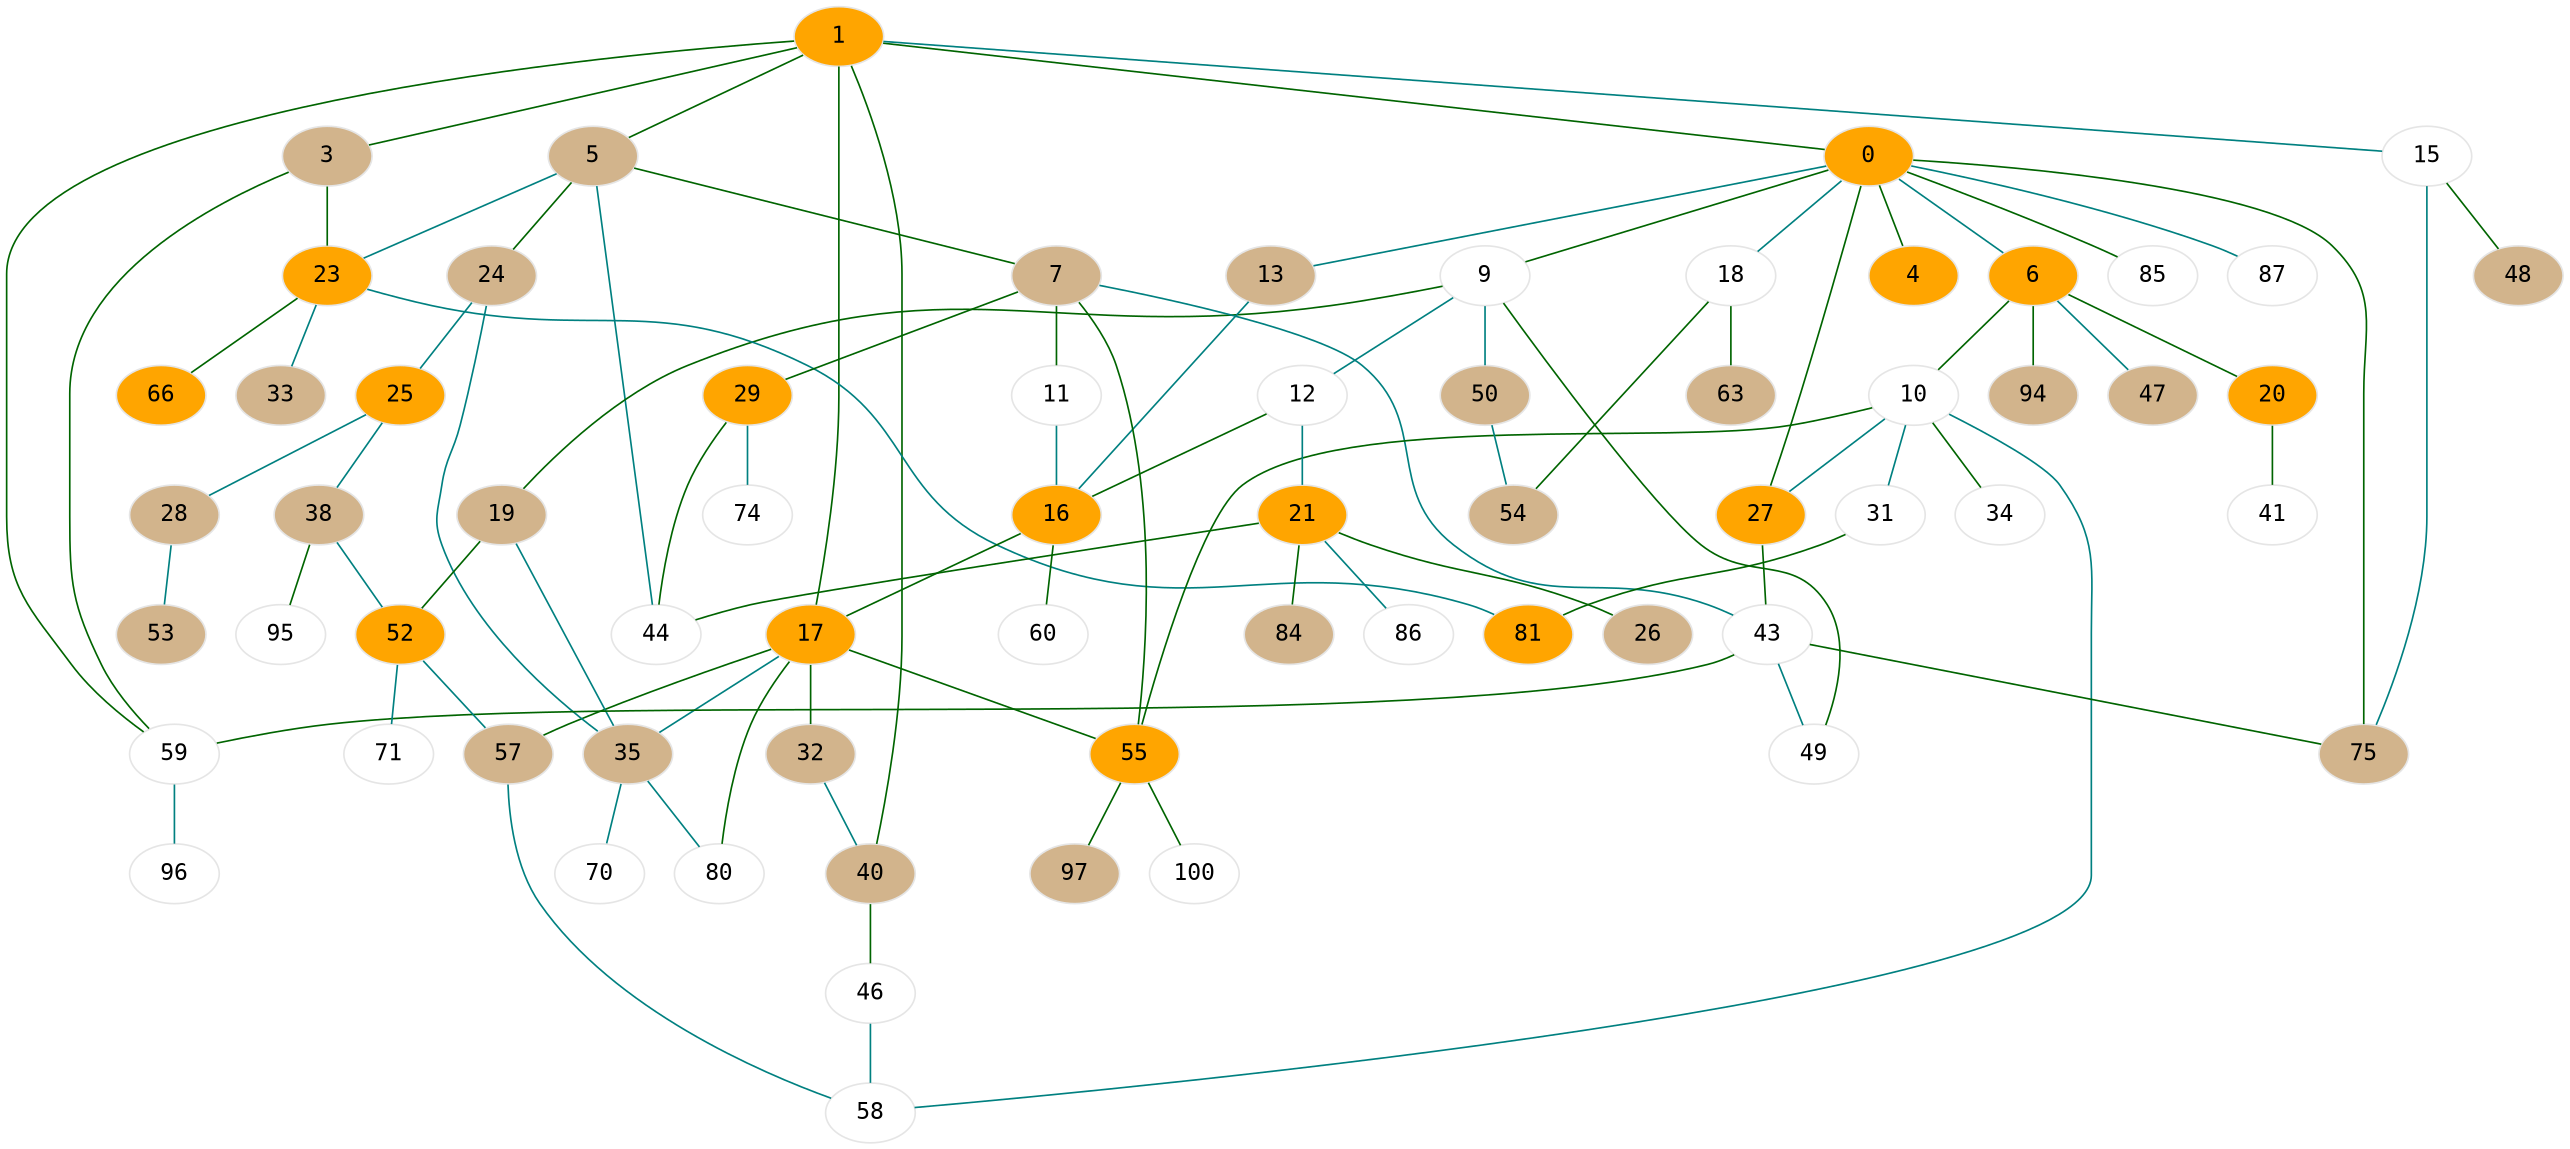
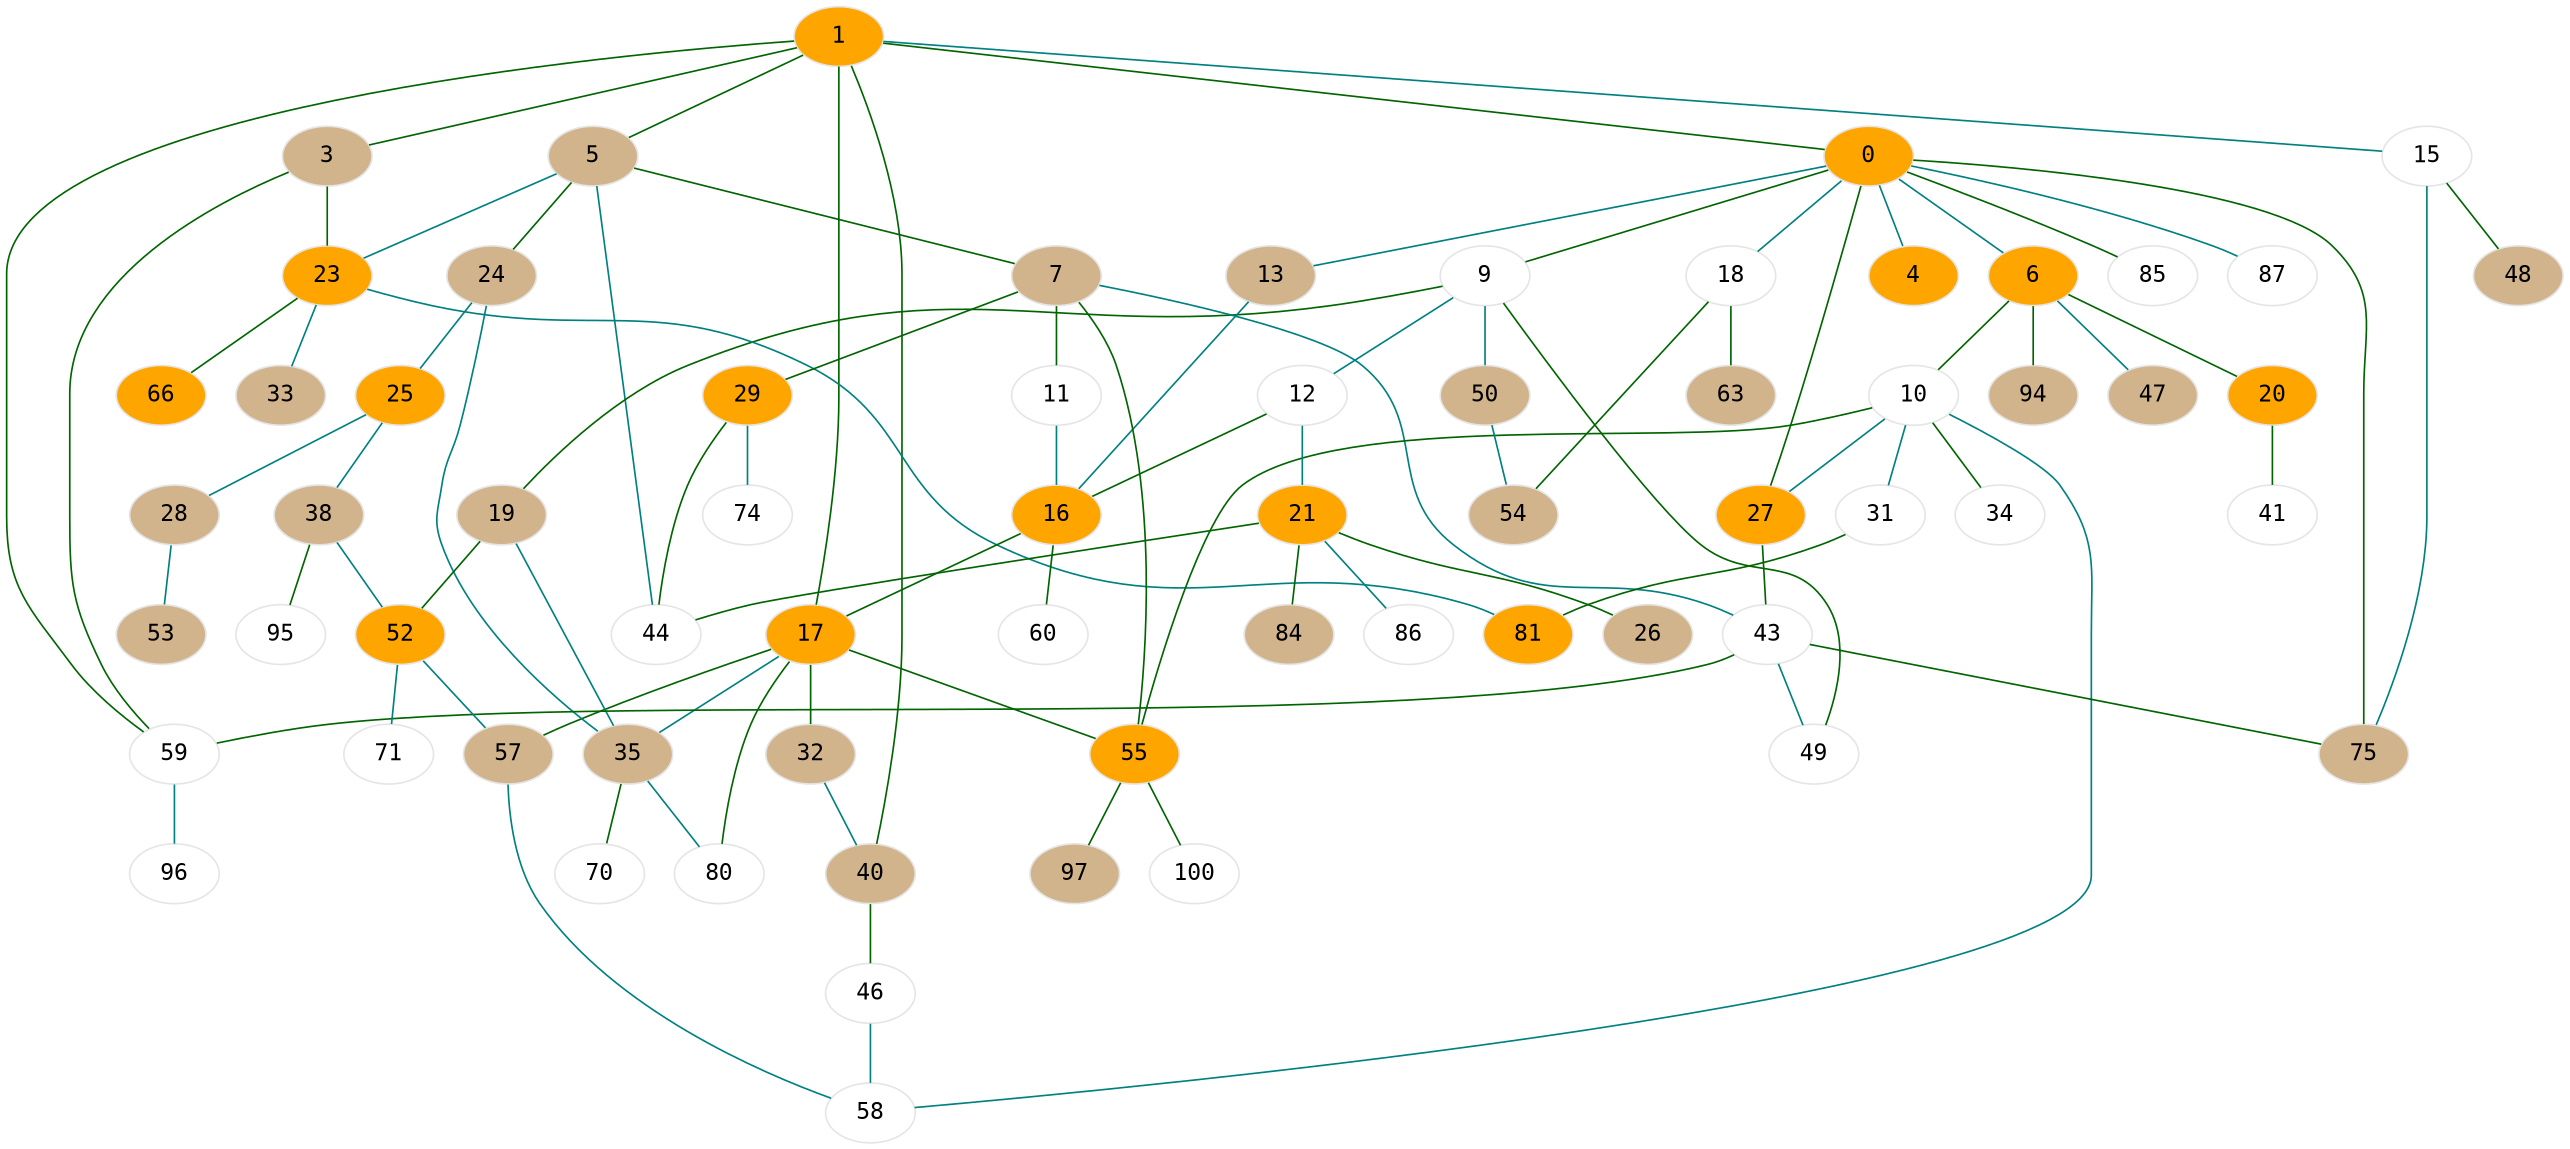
  graph {
    fontname="DejaVu Sans Mono"
    node [color=gray90 fillcolor=white fontname="DejaVu Sans Mono" style=filled]
    edge [color=darkgreen fontname="DejaVu Sans Mono"]
    1 [fillcolor=orange super="+77"]
    n2 [fillcolor=orange label=0 super="+51"]
    3 [fillcolor=tan]
    5 [fillcolor=tan super="+37"]
    15 [super="+39"]
    17 [fillcolor=orange super="+42"]
    40 [fillcolor=tan super="+83"]
    59 [super="+69"]
    4 [fillcolor=orange super="+78"]
    6 [fillcolor=orange super="+8"]
    9 [super="+36"]
    13 [fillcolor=tan]
    18 [super="+61"]
    27 [fillcolor=orange]
    75 [fillcolor=tan]
    85
    87
    23 [fillcolor=orange super="+72"]
    7 [fillcolor=tan super="+30"]
    24 [fillcolor=tan]
    44
    48 [fillcolor=tan]
    55 [fillcolor=orange super="+73"]
    32 [fillcolor=tan super="+82"]
    35 [fillcolor=tan super="+79"]
    57 [fillcolor=tan super="+99"]
    80
    46 [super="+92"]
    96
    10 [super="+14"]
    20 [fillcolor=orange]
    47 [fillcolor=tan]
    94 [fillcolor=tan]
    12
    19 [fillcolor=tan super="+89"]
    49 [super="+91"]
    50 [fillcolor=tan]
    16 [fillcolor=orange super="+76"]
    54 [fillcolor=tan super="+65"]
    63 [fillcolor=tan]
    43 [super="+88"]
    33 [fillcolor=tan super="+45"]
    66 [fillcolor=orange]
    81 [fillcolor=orange super="+93"]
    11 [super="+22"]
    29 [fillcolor=orange super="+67"]
    25 [fillcolor=orange super="+68"]
    31
    34 [super="+56"]
    58 [super="+62"]
    41
    74
    97 [fillcolor=tan]
    100
    21 [fillcolor=orange super="+64"]
    52 [fillcolor=orange super="+90"]
    60
    26 [fillcolor=tan]
    84 [fillcolor=tan]
    86
    70
    71
    28 [fillcolor=tan super="+98"]
    38 [fillcolor=tan]
    53 [fillcolor=tan]
    95
    1 -- n2
    1 -- 3
    1 -- 5
    1 -- 15 [color=teal]
    1 -- 17
    1 -- 40
    1 -- 59
-   n2 -- 4
+   n2 -- 4 [color=teal]
    n2 -- 6 [color=teal]
    n2 -- 9
    n2 -- 13 [color=teal]
    n2 -- 18 [color=teal]
    n2 -- 27
    n2 -- 75
    n2 -- 85
    n2 -- 87 [color=teal]
    3 -- 59
    3 -- 23
    5 -- 23 [color=teal]
    5 -- 7
    5 -- 24
    5 -- 44 [color=teal]
    15 -- 75 [color=teal]
    15 -- 48
    17 -- 55
    17 -- 32
    17 -- 35 [color=teal]
    17 -- 57
    17 -- 80
    40 -- 46
    59 -- 96 [color=teal]
    6 -- 10
    6 -- 20
    6 -- 47 [color=teal]
    6 -- 94
    9 -- 12 [color=teal]
    9 -- 19
    9 -- 49
    9 -- 50 [color=teal]
    13 -- 16 [color=teal]
    18 -- 54
    18 -- 63
    27 -- 43
    23 -- 33 [color=teal]
    23 -- 66
    23 -- 81 [color=teal]
    7 -- 55
    7 -- 43 [color=teal]
    7 -- 11
    7 -- 29
    24 -- 35 [color=teal]
    24 -- 25 [color=teal]
    55 -- 97
    55 -- 100
    32 -- 40 [color=teal]
    35 -- 80 [color=teal]
-   35 -- 70 [color=teal]
+   35 -- 70
    57 -- 58 [color=teal]
    46 -- 58 [color=teal]
    10 -- 27 [color=teal]
    10 -- 55
    10 -- 31 [color=teal]
    10 -- 34
    10 -- 58 [color=teal]
    20 -- 41
    12 -- 16
    12 -- 21 [color=teal]
    19 -- 35 [color=teal]
    19 -- 52
    50 -- 54 [color=teal]
    16 -- 17
    16 -- 60
    43 -- 59 [weight=2]
    43 -- 75
    43 -- 49 [color=teal]
    11 -- 16 [color=teal]
    29 -- 44
    29 -- 74 [color=teal]
    25 -- 28 [color=teal]
    25 -- 38 [color=teal]
    31 -- 81
    21 -- 44
    21 -- 26
    21 -- 84
    21 -- 86 [color=teal]
    52 -- 57 [color=teal]
    52 -- 71 [color=teal]
    28 -- 53 [color=teal]
    38 -- 52 [color=teal]
    38 -- 95
  }
